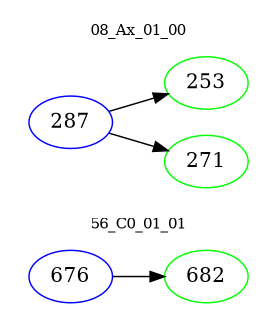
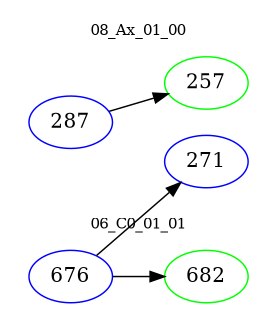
  digraph {
    rankdir=LR
    node [color=green]
    edge [color=black]
    n1 [color=blue label=287]
-   n2 [label=253]
-   n3 [label=271]
+   n2 [label=257]
+   n3 [color=blue label=271]
    n4 [color=blue label=676]
    n5 [label=682]
    subgraph cluster_1 {
      color=white
      fontsize=10
      label="08_Ax_01_00"
      n1
      n2
      n3
    }
    subgraph cluster_2 {
      color=white
      fontsize=10
-     label="56_C0_01_01"
+     label="06_C0_01_01"
      n4
      n5
    }
    n1 -> n2
-   n1 -> n3
+   n4 -> n3
    n4 -> n5
  }
